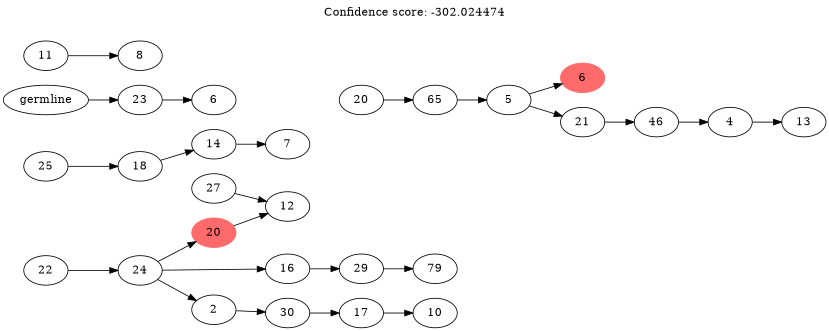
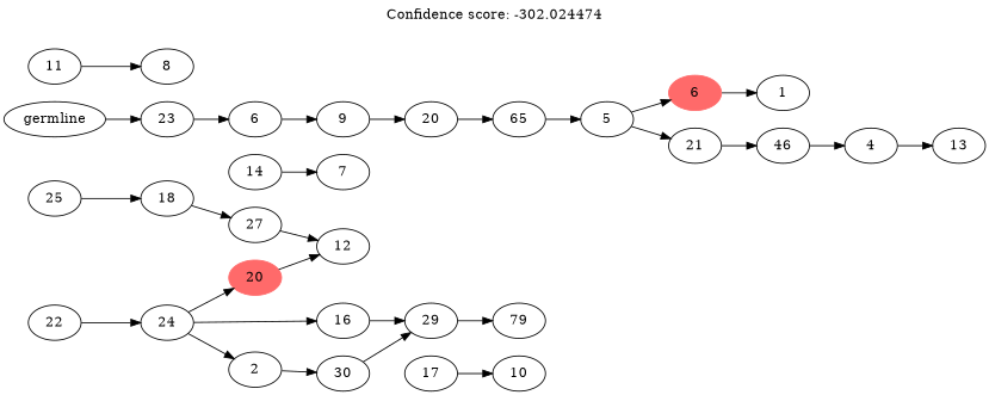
  digraph {
    label="Confidence score: -302.024474"
    labelloc=t
    rankdir=LR
    n1 [label=12]
    n2 [label=27]
    n3 [color=indianred1 label=20 style=filled]
    n4 [label=7]
    n5 [label=14]
    n6 [label=18]
    n7 [label=25]
    n8 [label=10]
    n9 [label=17]
    n10 [label=30]
    n11 [label=2]
    n12 [label=29]
    n13 [label=79]
    n14 [label=16]
    n15 [label=24]
    n16 [label=22]
+   n17 [label=1]
    n18 [color=indianred1 label=6 style=filled]
    n19 [label=11]
    n20 [label=8]
    n21 [label=13]
    n22 [label=4]
    n23 [label=46]
    n24 [label=21]
    n25 [label=5]
    n26 [label=65]
    n27 [label=20]
+   n28 [label=9]
    n29 [label=6]
    n30 [label=23]
    n31 [label=germline]
    n2 -> n1
    n3 -> n1
    n5 -> n4
-   n6 -> n5
+   n6 -> n2
    n7 -> n6
    n9 -> n8
-   n10 -> n9
+   n10 -> n12
    n11 -> n10
    n12 -> n13
    n14 -> n12
    n15 -> n3
    n15 -> n11
    n15 -> n14
    n16 -> n15
+   n18 -> n17
    n19 -> n20
    n22 -> n21
    n23 -> n22
    n24 -> n23
    n25 -> n18
    n25 -> n24
    n26 -> n25
    n27 -> n26
+   n28 -> n27
+   n29 -> n28
    n30 -> n29
    n31 -> n30
  }
